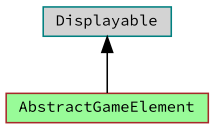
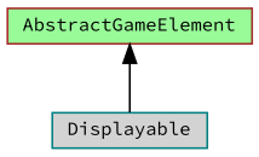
  digraph {
    fontname="Source Code Pro"
    node [fontname="Source Code Pro" fontsize=10 shape=record style=filled]
    n1 [color=brown fillcolor=palegreen fontcolor=black height=0.2 label=AbstractGameElement width=0.4]
    n2 [color=teal fillcolor=lightgrey height=0.2 label=Displayable width=0.4]
-   n2 -> n1 [color=black dir=back fontname="Source Code Pro" fontsize=10 labelfontname=Helvetica labelfontsize=10 style=solid]
+   n1 -> n2 [color=black dir=back fontname="Source Code Pro" fontsize=10 labelfontname=Helvetica labelfontsize=10 style=solid]
  }
